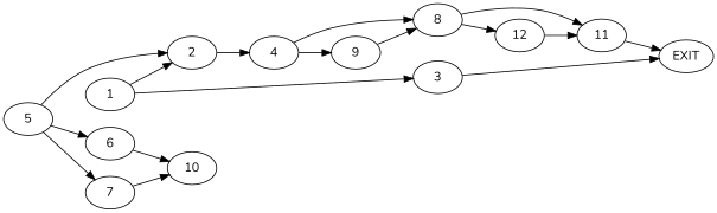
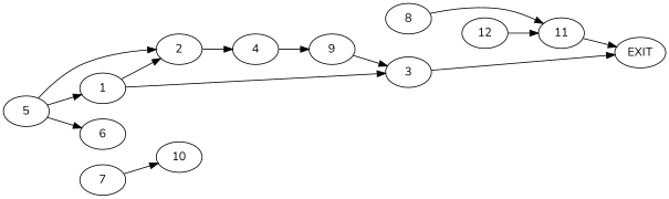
  digraph {
    fontname=Nunito
    rankdir=LR
    node [fontname=Nunito]
    edge [fontname=Nunito]
    1
    2
    3
    n4 [label=EXIT]
    4
    8
    9
    5
    6
    7
    11
    12
    10
    1 -> 2
    1 -> 3
    2 -> 4
    3 -> n4
-   4 -> 8
    4 -> 9
    8 -> 11
-   8 -> 12
-   9 -> 8
+   9 -> 3
    5 -> 2
    5 -> 6
-   5 -> 7
-   6 -> 10
+   5 -> 1
    7 -> 10
    11 -> n4
    12 -> 11
  }
